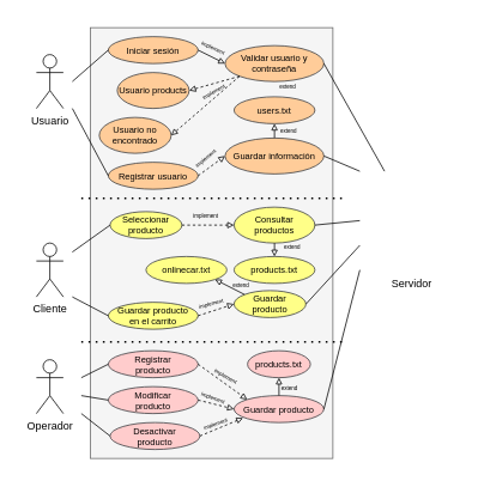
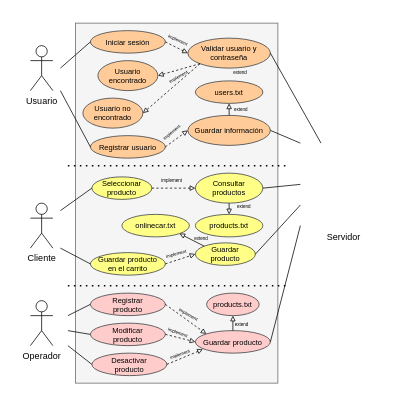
  <mxCell id="0" />
  <mxCell id="1" parent="0" />
  <mxCell id="2" value="" style="rounded=0;whiteSpace=wrap;html=1;strokeColor=none;" vertex="1" parent="1"><mxGeometry x="20" y="20" width="480" height="500" as="geometry" /></mxCell>
  <mxCell id="3" value="" style="rounded=0;whiteSpace=wrap;html=1;fillColor=#f5f5f5;fontColor=#333333;strokeColor=#666666;" vertex="1" parent="1"><mxGeometry x="100" y="30" width="270" height="480" as="geometry" /></mxCell>
  <mxCell id="4" value="Usuario" style="shape=umlActor;verticalLabelPosition=bottom;verticalAlign=top;html=1;outlineConnect=0;" vertex="1" parent="1"><mxGeometry x="40" y="60" width="30" height="60" as="geometry" /></mxCell>
  <mxCell id="5" value="Iniciar sesión" style="ellipse;whiteSpace=wrap;html=1;fontSize=10;fillColor=#ffcc99;strokeColor=#36393d;" vertex="1" parent="1"><mxGeometry x="120" y="40" width="100" height="30" as="geometry" /></mxCell>
  <mxCell id="6" value="Validar usuario y contraseña" style="ellipse;whiteSpace=wrap;html=1;fontSize=10;fillColor=#ffcc99;strokeColor=#36393d;" vertex="1" parent="1"><mxGeometry x="250" y="50" width="110" height="40" as="geometry" /></mxCell>
  <mxCell id="7" value="users.txt" style="ellipse;whiteSpace=wrap;html=1;fontSize=10;fillColor=#ffcc99;strokeColor=#36393d;" vertex="1" parent="1"><mxGeometry x="260" y="107" width="90" height="30" as="geometry" /></mxCell>
- <mxCell id="8" value="Usuario products" style="ellipse;whiteSpace=wrap;html=1;fontSize=10;fillColor=#ffcc99;strokeColor=#36393d;" vertex="1" parent="1"><mxGeometry x="130" y="80" width="80" height="40" as="geometry" /></mxCell>
+ <mxCell id="8" value="Usuario encontrado" style="ellipse;whiteSpace=wrap;html=1;fontSize=10;fillColor=#ffcc99;strokeColor=#36393d;" vertex="1" parent="1"><mxGeometry x="130" y="80" width="80" height="40" as="geometry" /></mxCell>
  <mxCell id="9" value="Usuario no encontrado" style="ellipse;whiteSpace=wrap;html=1;fontSize=10;fillColor=#ffcc99;strokeColor=#36393d;" vertex="1" parent="1"><mxGeometry x="110" y="130" width="80" height="40" as="geometry" /></mxCell>
  <mxCell id="10" value="Cliente" style="shape=umlActor;verticalLabelPosition=bottom;verticalAlign=top;html=1;outlineConnect=0;" vertex="1" parent="1"><mxGeometry x="40" y="270" width="30" height="60" as="geometry" /></mxCell>
  <mxCell id="11" value="Operador" style="shape=umlActor;verticalLabelPosition=bottom;verticalAlign=top;html=1;outlineConnect=0;" vertex="1" parent="1"><mxGeometry x="40" y="400" width="30" height="60" as="geometry" /></mxCell>
  <mxCell id="12" value="Registrar usuario" style="ellipse;whiteSpace=wrap;html=1;fontSize=10;fillColor=#ffcc99;strokeColor=#36393d;" vertex="1" parent="1"><mxGeometry x="120" y="180" width="100" height="30" as="geometry" /></mxCell>
  <mxCell id="13" value="Guardar información" style="ellipse;whiteSpace=wrap;html=1;fontSize=10;fillColor=#ffcc99;strokeColor=#36393d;" vertex="1" parent="1"><mxGeometry x="250" y="153" width="110" height="40" as="geometry" /></mxCell>
  <mxCell id="14" value="Seleccionar&lt;div style=&quot;font-size: 10px;&quot;&gt;producto&lt;/div&gt;" style="ellipse;whiteSpace=wrap;html=1;fontSize=10;fillColor=#ffff88;strokeColor=#36393d;" vertex="1" parent="1"><mxGeometry x="122" y="235" width="80" height="30" as="geometry" /></mxCell>
  <mxCell id="15" value="Consultar productos" style="ellipse;whiteSpace=wrap;html=1;fontSize=10;fillColor=#ffff88;strokeColor=#36393d;" vertex="1" parent="1"><mxGeometry x="260" y="230" width="90" height="40" as="geometry" /></mxCell>
  <mxCell id="16" value="products.txt" style="ellipse;whiteSpace=wrap;html=1;fontSize=10;fillColor=#ffff88;strokeColor=#36393d;" vertex="1" parent="1"><mxGeometry x="260" y="285" width="90" height="30" as="geometry" /></mxCell>
  <mxCell id="17" value="Guardar producto&lt;div style=&quot;font-size: 10px;&quot;&gt;en el carrito&lt;/div&gt;" style="ellipse;whiteSpace=wrap;html=1;fontSize=10;fillColor=#ffff88;strokeColor=#36393d;" vertex="1" parent="1"><mxGeometry x="120" y="336" width="100" height="30" as="geometry" /></mxCell>
  <mxCell id="18" value="Guardar producto" style="ellipse;whiteSpace=wrap;html=1;fontSize=10;fillColor=#ffff88;strokeColor=#36393d;" vertex="1" parent="1"><mxGeometry x="260" y="323" width="80" height="30" as="geometry" /></mxCell>
  <mxCell id="19" value="onlinecar.txt" style="ellipse;whiteSpace=wrap;html=1;fontSize=10;fillColor=#ffff88;strokeColor=#36393d;" vertex="1" parent="1"><mxGeometry x="162" y="285" width="90" height="30" as="geometry" /></mxCell>
  <mxCell id="20" value="Registrar&lt;div style=&quot;font-size: 10px;&quot;&gt;producto&lt;/div&gt;" style="ellipse;whiteSpace=wrap;html=1;fontSize=10;fillColor=#ffcccc;strokeColor=#36393d;" vertex="1" parent="1"><mxGeometry x="120" y="390" width="100" height="30" as="geometry" /></mxCell>
  <mxCell id="21" value="" style="endArrow=none;dashed=1;html=1;dashPattern=1 3;strokeWidth=2;rounded=0;" edge="1" parent="1"><mxGeometry width="50" height="50" relative="1" as="geometry"><mxPoint x="90" y="220" as="sourcePoint" /><mxPoint x="380" y="220" as="targetPoint" /></mxGeometry></mxCell>
  <mxCell id="22" value="" style="endArrow=none;dashed=1;html=1;dashPattern=1 3;strokeWidth=2;rounded=0;" edge="1" parent="1"><mxGeometry width="50" height="50" relative="1" as="geometry"><mxPoint x="90" y="380" as="sourcePoint" /><mxPoint x="380" y="380" as="targetPoint" /></mxGeometry></mxCell>
  <mxCell id="23" value="Modificar&lt;div style=&quot;font-size: 10px;&quot;&gt;producto&lt;/div&gt;" style="ellipse;whiteSpace=wrap;html=1;fontSize=10;fillColor=#ffcccc;strokeColor=#36393d;" vertex="1" parent="1"><mxGeometry x="120" y="430" width="100" height="30" as="geometry" /></mxCell>
  <mxCell id="24" value="Desactivar&lt;div style=&quot;font-size: 10px;&quot;&gt;producto&lt;/div&gt;" style="ellipse;whiteSpace=wrap;html=1;fontSize=10;fillColor=#ffcccc;strokeColor=#36393d;" vertex="1" parent="1"><mxGeometry x="122" y="470" width="100" height="30" as="geometry" /></mxCell>
  <mxCell id="25" value="Guardar producto" style="ellipse;whiteSpace=wrap;html=1;fontSize=10;fillColor=#ffcccc;strokeColor=#36393d;" vertex="1" parent="1"><mxGeometry x="260" y="440" width="100" height="30" as="geometry" /></mxCell>
  <mxCell id="26" value="products.txt" style="ellipse;whiteSpace=wrap;html=1;fontSize=10;fillColor=#ffcccc;strokeColor=#36393d;" vertex="1" parent="1"><mxGeometry x="275" y="390" width="70" height="30" as="geometry" /></mxCell>
  <mxCell id="27" value="" style="endArrow=block;endSize=5;endFill=0;html=1;rounded=0;exitX=0.5;exitY=0;exitDx=0;exitDy=0;entryX=0.5;entryY=1;entryDx=0;entryDy=0;fontSize=10;strokeWidth=1;" edge="1" parent="1" source="13" target="7"><mxGeometry width="160" relative="1" as="geometry"><mxPoint x="380" y="145" as="sourcePoint" /><mxPoint x="380" y="175" as="targetPoint" /></mxGeometry></mxCell>
  <mxCell id="28" value="extend" style="text;html=1;align=center;verticalAlign=middle;whiteSpace=wrap;rounded=0;fontSize=6;" vertex="1" parent="1"><mxGeometry x="305" y="91" width="30" height="10" as="geometry" /></mxCell>
  <mxCell id="29" value="extend" style="text;html=1;align=center;verticalAlign=middle;whiteSpace=wrap;rounded=0;fontSize=6;" vertex="1" parent="1"><mxGeometry x="306" y="140" width="30" height="10" as="geometry" /></mxCell>
- <mxCell id="30" value="" style="endArrow=block;dashed=0;endFill=0;endSize=5;html=1;rounded=0;exitX=1;exitY=0.5;exitDx=0;exitDy=0;entryX=0;entryY=0.5;entryDx=0;entryDy=0;" edge="1" parent="1" source="5" target="6"><mxGeometry width="160" relative="1" as="geometry"><mxPoint x="130" y="160" as="sourcePoint" /><mxPoint x="290" y="160" as="targetPoint" /></mxGeometry></mxCell>
+ <mxCell id="30" value="" style="endArrow=block;dashed=1;endFill=0;endSize=5;html=1;rounded=0;exitX=1;exitY=0.5;exitDx=0;exitDy=0;entryX=0;entryY=0.5;entryDx=0;entryDy=0;" edge="1" parent="1" source="5" target="6"><mxGeometry width="160" relative="1" as="geometry"><mxPoint x="130" y="160" as="sourcePoint" /><mxPoint x="290" y="160" as="targetPoint" /></mxGeometry></mxCell>
  <mxCell id="31" value="implement" style="text;html=1;align=center;verticalAlign=middle;whiteSpace=wrap;rounded=0;fontSize=6;rotation=25;" vertex="1" parent="1"><mxGeometry x="222" y="48" width="30" height="10" as="geometry" /></mxCell>
  <mxCell id="32" value="" style="endArrow=block;dashed=1;endFill=0;endSize=5;html=1;rounded=0;entryX=1;entryY=0.5;entryDx=0;entryDy=0;exitX=0;exitY=1;exitDx=0;exitDy=0;" edge="1" parent="1" source="6" target="8"><mxGeometry width="160" relative="1" as="geometry"><mxPoint x="230" y="70" as="sourcePoint" /><mxPoint x="260" y="80" as="targetPoint" /></mxGeometry></mxCell>
  <mxCell id="33" value="" style="endArrow=block;dashed=1;endFill=0;endSize=5;html=1;rounded=0;entryX=1;entryY=0.5;entryDx=0;entryDy=0;exitX=0;exitY=1;exitDx=0;exitDy=0;" edge="1" parent="1" source="6" target="9"><mxGeometry width="160" relative="1" as="geometry"><mxPoint x="276" y="94" as="sourcePoint" /><mxPoint x="220" y="110" as="targetPoint" /></mxGeometry></mxCell>
  <mxCell id="34" value="implement" style="text;html=1;align=center;verticalAlign=middle;whiteSpace=wrap;rounded=0;fontSize=6;rotation=-30;" vertex="1" parent="1"><mxGeometry x="223" y="97" width="30" height="10" as="geometry" /></mxCell>
  <mxCell id="35" value="" style="endArrow=block;dashed=1;endFill=0;endSize=5;html=1;rounded=0;exitX=1;exitY=0.5;exitDx=0;exitDy=0;entryX=0;entryY=0.5;entryDx=0;entryDy=0;" edge="1" parent="1" source="12" target="13"><mxGeometry width="160" relative="1" as="geometry"><mxPoint x="230" y="65" as="sourcePoint" /><mxPoint x="260" y="80" as="targetPoint" /></mxGeometry></mxCell>
  <mxCell id="36" value="implement" style="text;html=1;align=center;verticalAlign=middle;whiteSpace=wrap;rounded=0;fontSize=6;rotation=-40;" vertex="1" parent="1"><mxGeometry x="214" y="171" width="30" height="10" as="geometry" /></mxCell>
  <mxCell id="37" value="" style="endArrow=block;dashed=1;endFill=0;endSize=5;html=1;rounded=0;exitX=1;exitY=0.5;exitDx=0;exitDy=0;entryX=0;entryY=0.5;entryDx=0;entryDy=0;" edge="1" parent="1" source="14" target="15"><mxGeometry width="160" relative="1" as="geometry"><mxPoint x="230" y="205" as="sourcePoint" /><mxPoint x="260" y="210" as="targetPoint" /></mxGeometry></mxCell>
  <mxCell id="38" value="implement" style="text;html=1;align=center;verticalAlign=middle;whiteSpace=wrap;rounded=0;fontSize=6;rotation=0;" vertex="1" parent="1"><mxGeometry x="214" y="235" width="30" height="10" as="geometry" /></mxCell>
  <mxCell id="39" value="" style="endArrow=block;endSize=5;endFill=0;html=1;rounded=0;exitX=0.5;exitY=1;exitDx=0;exitDy=0;entryX=0.5;entryY=0;entryDx=0;entryDy=0;fontSize=10;strokeWidth=1;" edge="1" parent="1" source="15" target="16"><mxGeometry width="160" relative="1" as="geometry"><mxPoint x="370" y="265" as="sourcePoint" /><mxPoint x="370" y="295" as="targetPoint" /></mxGeometry></mxCell>
  <mxCell id="40" value="extend" style="text;html=1;align=center;verticalAlign=middle;whiteSpace=wrap;rounded=0;fontSize=6;" vertex="1" parent="1"><mxGeometry x="310" y="270" width="30" height="10" as="geometry" /></mxCell>
  <mxCell id="41" value="extend" style="text;html=1;align=center;verticalAlign=middle;whiteSpace=wrap;rounded=0;fontSize=6;" vertex="1" parent="1"><mxGeometry x="253" y="313" width="30" height="10" as="geometry" /></mxCell>
  <mxCell id="42" value="" style="endArrow=block;endSize=5;endFill=0;html=1;rounded=0;exitX=0;exitY=0;exitDx=0;exitDy=0;entryX=1;entryY=1;entryDx=0;entryDy=0;fontSize=10;strokeWidth=1;" edge="1" parent="1" source="18" target="19"><mxGeometry width="160" relative="1" as="geometry"><mxPoint x="304.81" y="380" as="sourcePoint" /><mxPoint x="304.81" y="400" as="targetPoint" /></mxGeometry></mxCell>
  <mxCell id="43" value="" style="endArrow=block;dashed=1;endFill=0;endSize=5;html=1;rounded=0;exitX=1;exitY=0.5;exitDx=0;exitDy=0;entryX=0;entryY=0.5;entryDx=0;entryDy=0;" edge="1" parent="1" source="17" target="18"><mxGeometry width="160" relative="1" as="geometry"><mxPoint x="210" y="285" as="sourcePoint" /><mxPoint x="270" y="270" as="targetPoint" /></mxGeometry></mxCell>
  <mxCell id="44" value="implement" style="text;html=1;align=center;verticalAlign=middle;whiteSpace=wrap;rounded=0;fontSize=6;rotation=-15;" vertex="1" parent="1"><mxGeometry x="220" y="333" width="30" height="10" as="geometry" /></mxCell>
  <mxCell id="45" value="" style="endArrow=block;dashed=1;endFill=0;endSize=5;html=1;rounded=0;exitX=1;exitY=0.5;exitDx=0;exitDy=0;entryX=0;entryY=0;entryDx=0;entryDy=0;" edge="1" parent="1" source="20" target="25"><mxGeometry width="160" relative="1" as="geometry"><mxPoint x="210" y="340" as="sourcePoint" /><mxPoint x="255" y="360" as="targetPoint" /></mxGeometry></mxCell>
  <mxCell id="46" value="" style="endArrow=block;dashed=1;endFill=0;endSize=5;html=1;rounded=0;exitX=1;exitY=0.5;exitDx=0;exitDy=0;entryX=0;entryY=0.5;entryDx=0;entryDy=0;" edge="1" parent="1" source="23" target="25"><mxGeometry width="160" relative="1" as="geometry"><mxPoint x="230" y="415" as="sourcePoint" /><mxPoint x="280" y="454" as="targetPoint" /></mxGeometry></mxCell>
  <mxCell id="47" value="" style="endArrow=block;dashed=1;endFill=0;endSize=5;html=1;rounded=0;exitX=1;exitY=0.5;exitDx=0;exitDy=0;entryX=0;entryY=0.5;entryDx=0;entryDy=0;" edge="1" parent="1" source="24"><mxGeometry width="160" relative="1" as="geometry"><mxPoint x="230" y="465" as="sourcePoint" /><mxPoint x="270" y="465" as="targetPoint" /></mxGeometry></mxCell>
  <mxCell id="48" value="" style="endArrow=block;endSize=5;endFill=0;html=1;rounded=0;exitX=0.5;exitY=0;exitDx=0;exitDy=0;entryX=0.5;entryY=1;entryDx=0;entryDy=0;fontSize=10;strokeWidth=1;" edge="1" parent="1" source="25" target="26"><mxGeometry width="160" relative="1" as="geometry"><mxPoint x="350" y="410" as="sourcePoint" /><mxPoint x="340" y="430" as="targetPoint" /></mxGeometry></mxCell>
  <mxCell id="49" value="extend" style="text;html=1;align=center;verticalAlign=middle;whiteSpace=wrap;rounded=0;fontSize=6;" vertex="1" parent="1"><mxGeometry x="307" y="427" width="30" height="10" as="geometry" /></mxCell>
  <mxCell id="50" value="implement" style="text;html=1;align=center;verticalAlign=middle;whiteSpace=wrap;rounded=0;fontSize=6;rotation=30;" vertex="1" parent="1"><mxGeometry x="236" y="414" width="30" height="10" as="geometry" /></mxCell>
  <mxCell id="51" value="implement" style="text;html=1;align=center;verticalAlign=middle;whiteSpace=wrap;rounded=0;fontSize=6;rotation=20;" vertex="1" parent="1"><mxGeometry x="222" y="438" width="30" height="10" as="geometry" /></mxCell>
  <mxCell id="52" value="implement" style="text;html=1;align=center;verticalAlign=middle;whiteSpace=wrap;rounded=0;fontSize=6;rotation=-20;" vertex="1" parent="1"><mxGeometry x="225" y="467" width="30" height="10" as="geometry" /></mxCell>
  <mxCell id="53" value="" style="shape=image;verticalLabelPosition=bottom;labelBackgroundColor=default;verticalAlign=top;aspect=fixed;imageAspect=0;image=https://cdn.icon-icons.com/icons2/1852/PNG/512/iconfinder-server-4417119_116634.png;" vertex="1" parent="1"><mxGeometry x="400" y="190" width="110" height="110" as="geometry" /></mxCell>
  <mxCell id="54" value="Servidor" style="text;html=1;align=center;verticalAlign=middle;whiteSpace=wrap;rounded=0;" vertex="1" parent="1"><mxGeometry x="428" y="300" width="60" height="30" as="geometry" /></mxCell>
  <mxCell id="55" value="" style="endArrow=none;html=1;rounded=0;entryX=1;entryY=0.5;entryDx=0;entryDy=0;exitX=0.25;exitY=0;exitDx=0;exitDy=0;" edge="1" parent="1" source="53" target="6"><mxGeometry width="50" height="50" relative="1" as="geometry"><mxPoint x="310" y="290" as="sourcePoint" /><mxPoint x="360" y="240" as="targetPoint" /></mxGeometry></mxCell>
  <mxCell id="56" value="" style="endArrow=none;html=1;rounded=0;entryX=1;entryY=0.5;entryDx=0;entryDy=0;exitX=0;exitY=0;exitDx=0;exitDy=0;" edge="1" parent="1" source="53" target="13"><mxGeometry width="50" height="50" relative="1" as="geometry"><mxPoint x="310" y="290" as="sourcePoint" /><mxPoint x="360" y="240" as="targetPoint" /></mxGeometry></mxCell>
  <mxCell id="57" value="" style="endArrow=none;html=1;rounded=0;entryX=0;entryY=0.5;entryDx=0;entryDy=0;exitX=1;exitY=0.5;exitDx=0;exitDy=0;" edge="1" parent="1" source="15" target="53"><mxGeometry width="50" height="50" relative="1" as="geometry"><mxPoint x="310" y="290" as="sourcePoint" /><mxPoint x="360" y="240" as="targetPoint" /></mxGeometry></mxCell>
  <mxCell id="58" value="" style="endArrow=none;html=1;rounded=0;entryX=0;entryY=0.75;entryDx=0;entryDy=0;exitX=1;exitY=0.5;exitDx=0;exitDy=0;" edge="1" parent="1" source="18" target="53"><mxGeometry width="50" height="50" relative="1" as="geometry"><mxPoint x="310" y="290" as="sourcePoint" /><mxPoint x="360" y="240" as="targetPoint" /></mxGeometry></mxCell>
  <mxCell id="59" value="" style="endArrow=none;html=1;rounded=0;exitX=1;exitY=0.5;exitDx=0;exitDy=0;entryX=0;entryY=1;entryDx=0;entryDy=0;" edge="1" parent="1" source="25" target="53"><mxGeometry width="50" height="50" relative="1" as="geometry"><mxPoint x="310" y="340" as="sourcePoint" /><mxPoint x="360" y="290" as="targetPoint" /></mxGeometry></mxCell>
  <mxCell id="60" value="" style="endArrow=none;html=1;rounded=0;entryX=0;entryY=0.5;entryDx=0;entryDy=0;" edge="1" parent="1" target="5"><mxGeometry width="50" height="50" relative="1" as="geometry"><mxPoint x="80" y="90" as="sourcePoint" /><mxPoint x="360" y="180" as="targetPoint" /></mxGeometry></mxCell>
  <mxCell id="61" value="" style="endArrow=none;html=1;rounded=0;entryX=0;entryY=0.5;entryDx=0;entryDy=0;" edge="1" parent="1" target="12"><mxGeometry width="50" height="50" relative="1" as="geometry"><mxPoint x="80" y="120" as="sourcePoint" /><mxPoint x="360" y="180" as="targetPoint" /></mxGeometry></mxCell>
  <mxCell id="62" value="" style="endArrow=none;html=1;rounded=0;entryX=0;entryY=0.5;entryDx=0;entryDy=0;" edge="1" parent="1" target="14"><mxGeometry width="50" height="50" relative="1" as="geometry"><mxPoint x="80" y="280" as="sourcePoint" /><mxPoint x="360" y="290" as="targetPoint" /></mxGeometry></mxCell>
  <mxCell id="63" value="" style="endArrow=none;html=1;rounded=0;entryX=0;entryY=0.5;entryDx=0;entryDy=0;" edge="1" parent="1" target="17"><mxGeometry width="50" height="50" relative="1" as="geometry"><mxPoint x="80" y="330" as="sourcePoint" /><mxPoint x="360" y="290" as="targetPoint" /></mxGeometry></mxCell>
  <mxCell id="64" value="" style="endArrow=none;html=1;rounded=0;entryX=0;entryY=0.5;entryDx=0;entryDy=0;" edge="1" parent="1" target="20"><mxGeometry width="50" height="50" relative="1" as="geometry"><mxPoint x="90" y="420" as="sourcePoint" /><mxPoint x="360" y="410" as="targetPoint" /></mxGeometry></mxCell>
  <mxCell id="65" value="" style="endArrow=none;html=1;rounded=0;entryX=0;entryY=0.5;entryDx=0;entryDy=0;" edge="1" parent="1" target="23"><mxGeometry width="50" height="50" relative="1" as="geometry"><mxPoint x="90" y="440" as="sourcePoint" /><mxPoint x="360" y="410" as="targetPoint" /></mxGeometry></mxCell>
  <mxCell id="66" value="" style="endArrow=none;html=1;rounded=0;entryX=0;entryY=0.5;entryDx=0;entryDy=0;" edge="1" parent="1" target="24"><mxGeometry width="50" height="50" relative="1" as="geometry"><mxPoint x="90" y="460" as="sourcePoint" /><mxPoint x="360" y="410" as="targetPoint" /></mxGeometry></mxCell>
